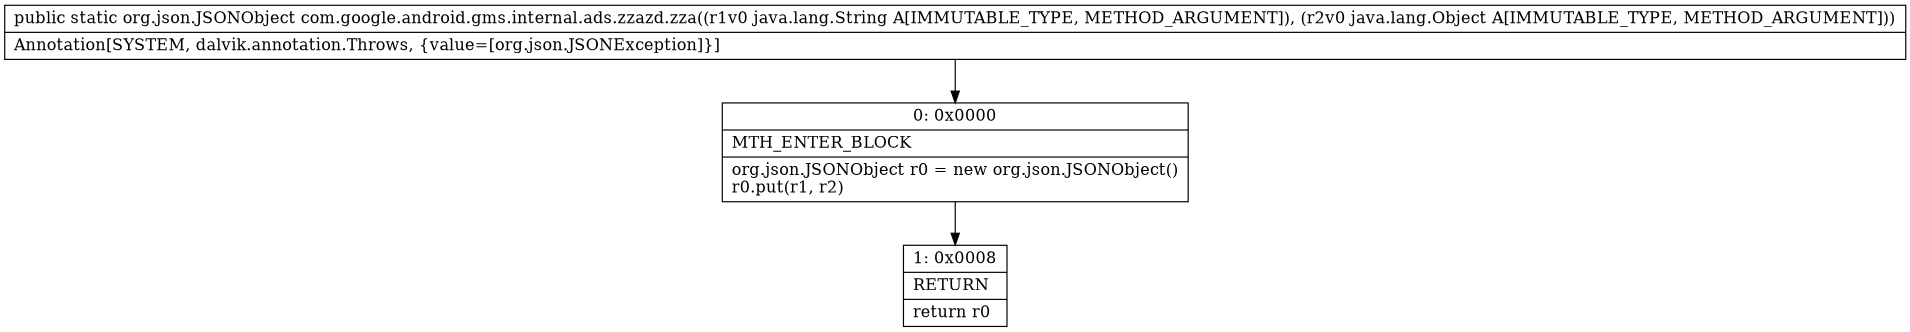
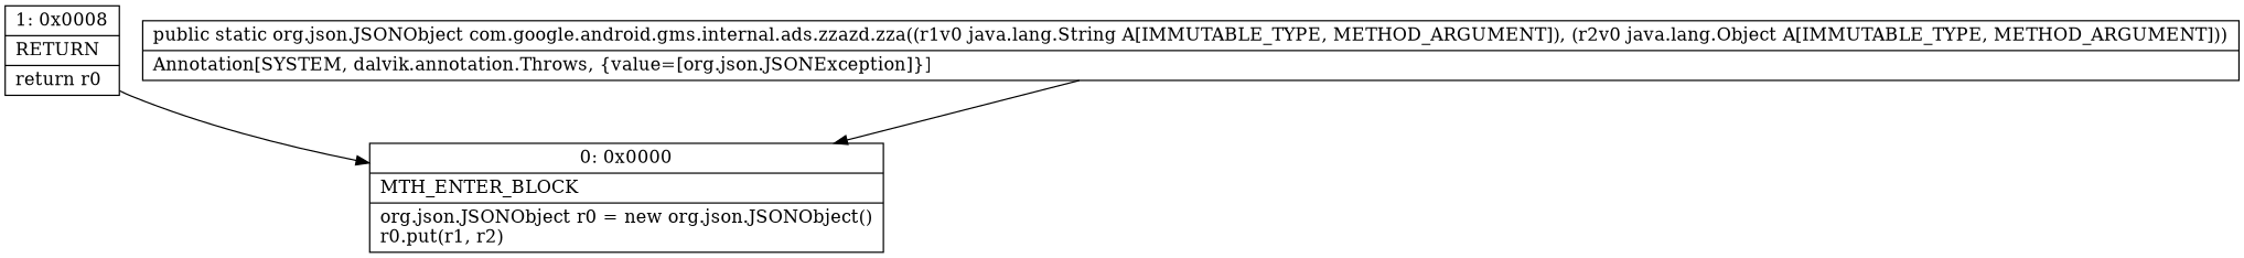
  digraph {
    node [shape=record]
    n1 [label="{0\:\ 0x0000|MTH_ENTER_BLOCK\l|org.json.JSONObject r0 = new org.json.JSONObject()\lr0.put(r1, r2)\l}"]
    n2 [label="{1\:\ 0x0008|RETURN\l|return r0\l}"]
    n3 [label="{public static org.json.JSONObject com.google.android.gms.internal.ads.zzazd.zza((r1v0 java.lang.String A[IMMUTABLE_TYPE, METHOD_ARGUMENT]), (r2v0 java.lang.Object A[IMMUTABLE_TYPE, METHOD_ARGUMENT]))  | Annotation[SYSTEM, dalvik.annotation.Throws, \{value=[org.json.JSONException]\}]\l}"]
-   n1 -> n2
+   n2 -> n1
    n3 -> n1
  }
